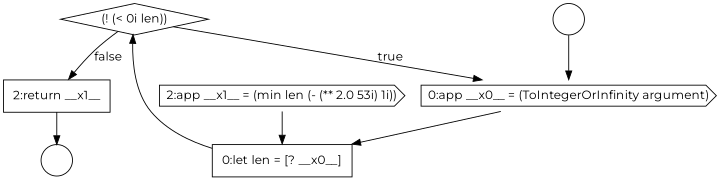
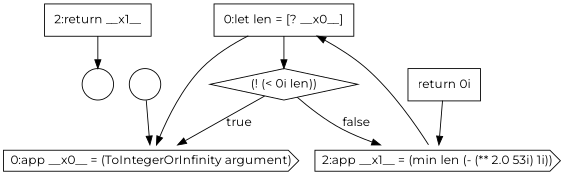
  digraph {
    fontname=Montserrat
    node [color=black fillcolor=white fontname=Montserrat shape=none style=filled]
    edge [color=black fontname=Montserrat]
    n1 [label=" " shape=circle]
    n2 [label=" " shape=circle]
    n3 [label=<<font color="black">0:app __x0__ = (ToIntegerOrInfinity argument)</font>> shape=cds]
    n4 [label=<<font color="black">     <table border="0" cellborder="1" cellspacing="0" cellpadding="10">       <tr><td align="left">0:let len = [? __x0__]</td></tr>     </table>   </font>> margin=0]
+   n5 [label=<<font color="black">     <table border="0" cellborder="1" cellspacing="0" cellpadding="10">       <tr><td align="left">return 0i</td></tr>     </table>   </font>> margin=0]
    n6 [label=<<font color="black">2:app __x1__ = (min len (- (** 2.0 53i) 1i))</font>> shape=cds]
    n7 [label=<<font color="black">(! (&lt; 0i len))</font>> shape=diamond]
    n8 [label=<<font color="black">     <table border="0" cellborder="1" cellspacing="0" cellpadding="10">       <tr><td align="left">2:return __x1__</td></tr>     </table>   </font>> margin=0]
    n2 -> n3
-   n3 -> n4
+   n4 -> n3
    n4 -> n7
+   n5 -> n6
    n6 -> n4
    n7 -> n3 [label=<<font color="black">true</font>>]
-   n7 -> n8 [label=<<font color="black">false</font>>]
+   n7 -> n6 [label=<<font color="black">false</font>>]
    n8 -> n1
  }
